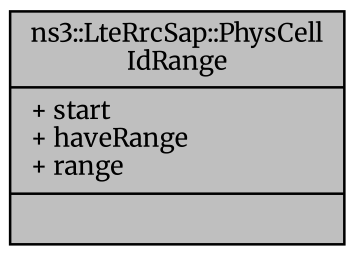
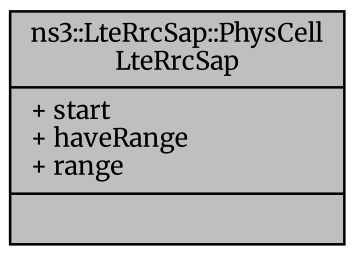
  digraph {
    fontname=Merriweather
-   n1 [color=black fillcolor=grey75 fontcolor=black fontname=Merriweather fontsize=10 height=0.2 label="{ns3::LteRrcSap::PhysCell\lIdRange\n|+ start\l+ haveRange\l+ range\l|}" shape=record style=filled width=0.4]
+   n1 [color=black fillcolor=grey75 fontcolor=black fontname=Merriweather fontsize=10 height=0.2 label="{ns3::LteRrcSap::PhysCell\lLteRrcSap\n|+ start\l+ haveRange\l+ range\l|}" shape=record style=filled width=0.4]
  }
